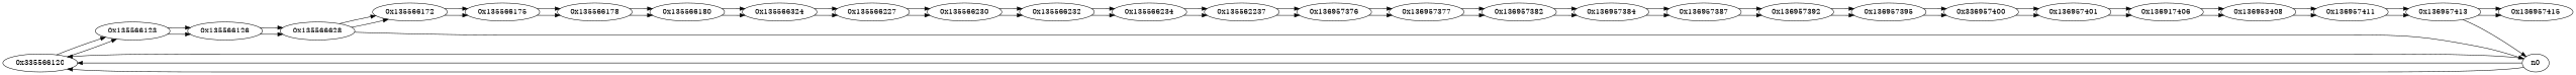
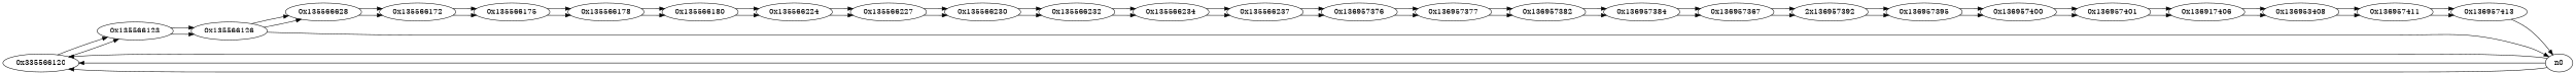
  digraph {
    rankdir=LR
    n1 [label="0x335566120"]
    n2 [label="0x135566123"]
    n3 [label="0x135566126"]
    n4 [label="0x135566628"]
    n5 [label="0x135566172"]
    n0
    n6 [label="0x135566175"]
    n7 [label="0x135566178"]
    n8 [label="0x135566180"]
-   n9 [label="0x135566324"]
+   n9 [label="0x135566224"]
    n10 [label="0x135566227"]
    n11 [label="0x135566230"]
    n12 [label="0x135566232"]
    n13 [label="0x135566234"]
-   n14 [label="0x135562237"]
+   n14 [label="0x135566237"]
    n15 [label="0x136957376"]
    n16 [label="0x136957377"]
    n17 [label="0x136957382"]
    n18 [label="0x136957384"]
-   n19 [label="0x136957387"]
-   n20 [label="0x136957392"]
+   n19 [label="0x136957367"]
+   n20 [label="2x136957392"]
    n21 [label="0x136957395"]
-   n22 [label="0x336957400"]
+   n22 [label="0x136957400"]
    n23 [label="0x136957401"]
    n24 [label="0x136917406"]
    n25 [label="0x136953408"]
    n26 [label="0x136957411"]
    n27 [label="0x136957413"]
-   n28 [label="0x136957415"]
    n1 -> n2
    n1 -> n2
    n2 -> n3
    n2 -> n3
    n3 -> n4
    n3 -> n4
    n4 -> n5
    n4 -> n5
-   n4 -> n0
+   n3 -> n0
    n5 -> n6
    n5 -> n6
    n0 -> n1
    n0 -> n1
    n0 -> n1
    n6 -> n7
    n6 -> n7
    n7 -> n8
    n7 -> n8
    n8 -> n9
    n8 -> n9
    n9 -> n10
    n9 -> n10
    n10 -> n11
    n10 -> n11
    n11 -> n12
    n11 -> n12
    n12 -> n13
    n12 -> n13
    n13 -> n14
    n13 -> n14
    n14 -> n15
    n14 -> n15
    n15 -> n16
    n15 -> n16
    n16 -> n17
    n16 -> n17
    n17 -> n18
    n17 -> n18
    n18 -> n19
    n18 -> n19
    n19 -> n20
    n19 -> n20
    n20 -> n21
    n20 -> n21
    n21 -> n22
    n21 -> n22
    n22 -> n23
    n22 -> n23
    n23 -> n24
    n23 -> n24
    n24 -> n25
    n24 -> n25
    n25 -> n26
    n25 -> n26
    n26 -> n27
    n26 -> n27
    n27 -> n0
-   n27 -> n28
-   n27 -> n28
  }
